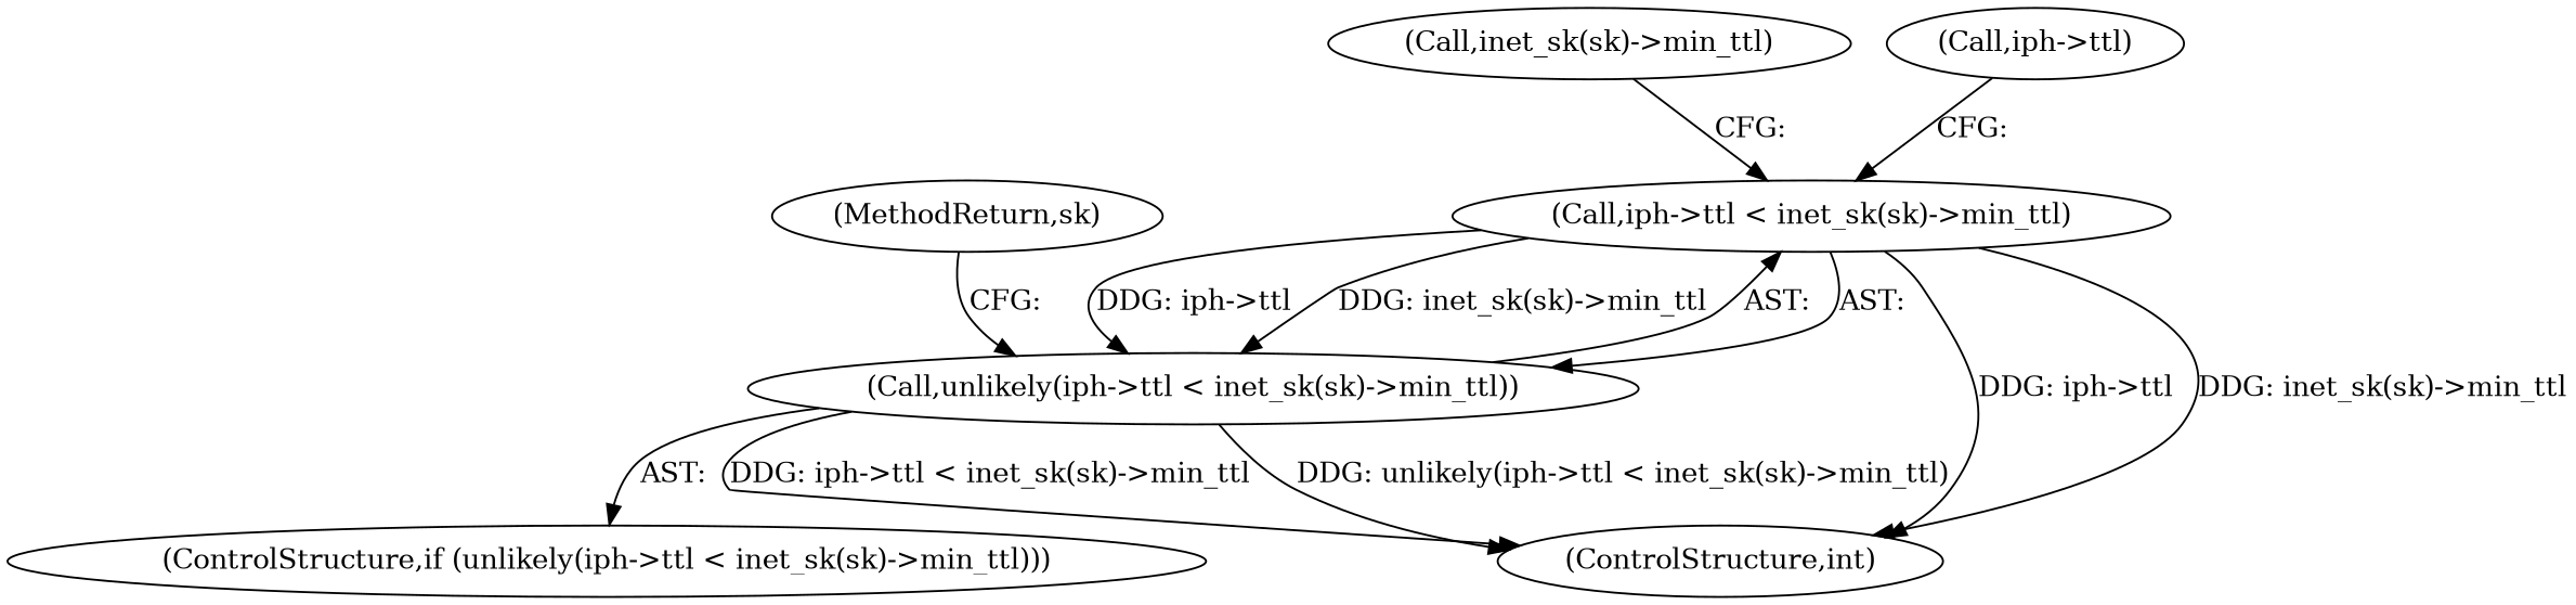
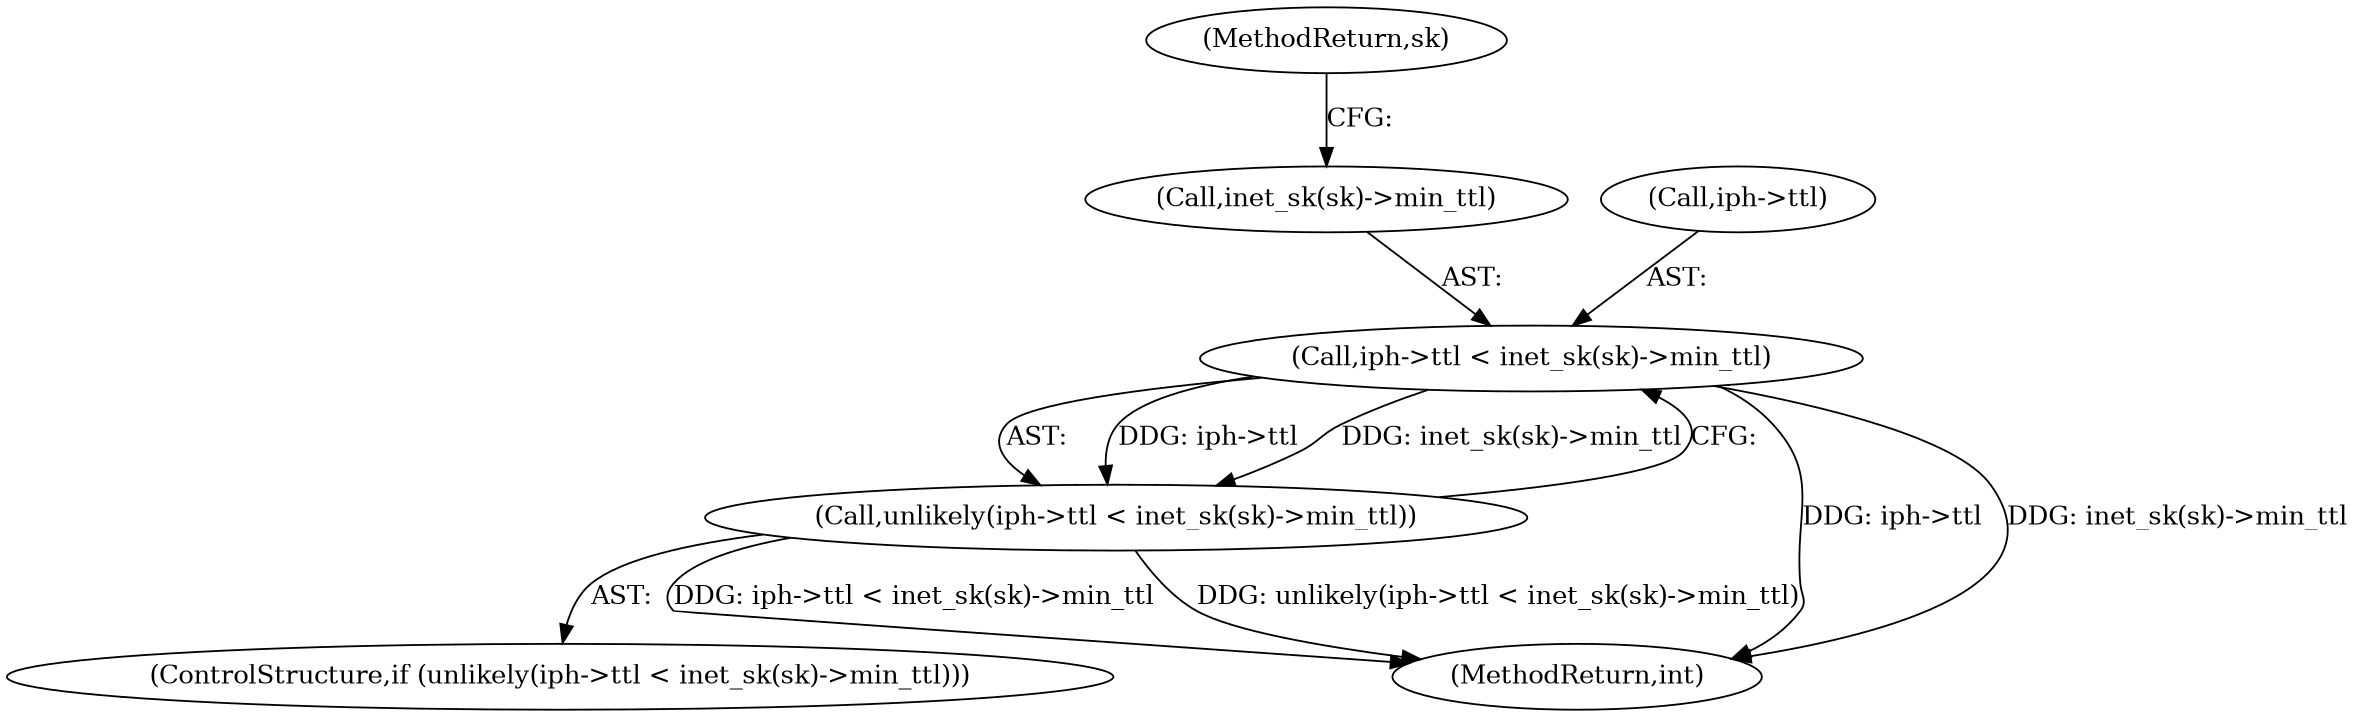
  digraph {
    n1 [label="(Call,iph->ttl < inet_sk(sk)->min_ttl)"]
    n2 [label="(Call,unlikely(iph->ttl < inet_sk(sk)->min_ttl))"]
-   n3 [label="(ControlStructure,int)"]
+   n3 [label="(MethodReturn,int)"]
    n4 [label="(ControlStructure,if (unlikely(iph->ttl < inet_sk(sk)->min_ttl)))"]
    n5 [label="(Call,inet_sk(sk)->min_ttl)"]
    n6 [label="(Call,iph->ttl)"]
    n7 [label="(MethodReturn,sk)"]
    n1 -> n2 [label="AST: "]
    n1 -> n2 [label="DDG: iph->ttl"]
    n1 -> n2 [label="DDG: inet_sk(sk)->min_ttl"]
    n1 -> n3 [label="DDG: iph->ttl"]
    n1 -> n3 [label="DDG: inet_sk(sk)->min_ttl"]
-   n2 -> n1 [label="AST: "]
+   n2 -> n1 [label="CFG: "]
    n2 -> n3 [label="DDG: iph->ttl < inet_sk(sk)->min_ttl"]
    n2 -> n3 [label="DDG: unlikely(iph->ttl < inet_sk(sk)->min_ttl)"]
    n2 -> n4 [label="AST: "]
-   n5 -> n1 [label="CFG: "]
-   n6 -> n1 [label="CFG: "]
-   n7 -> n2 [label="CFG: "]
+   n5 -> n1 [label="AST: "]
+   n6 -> n1 [label="AST: "]
+   n7 -> n5 [label="CFG: "]
  }
